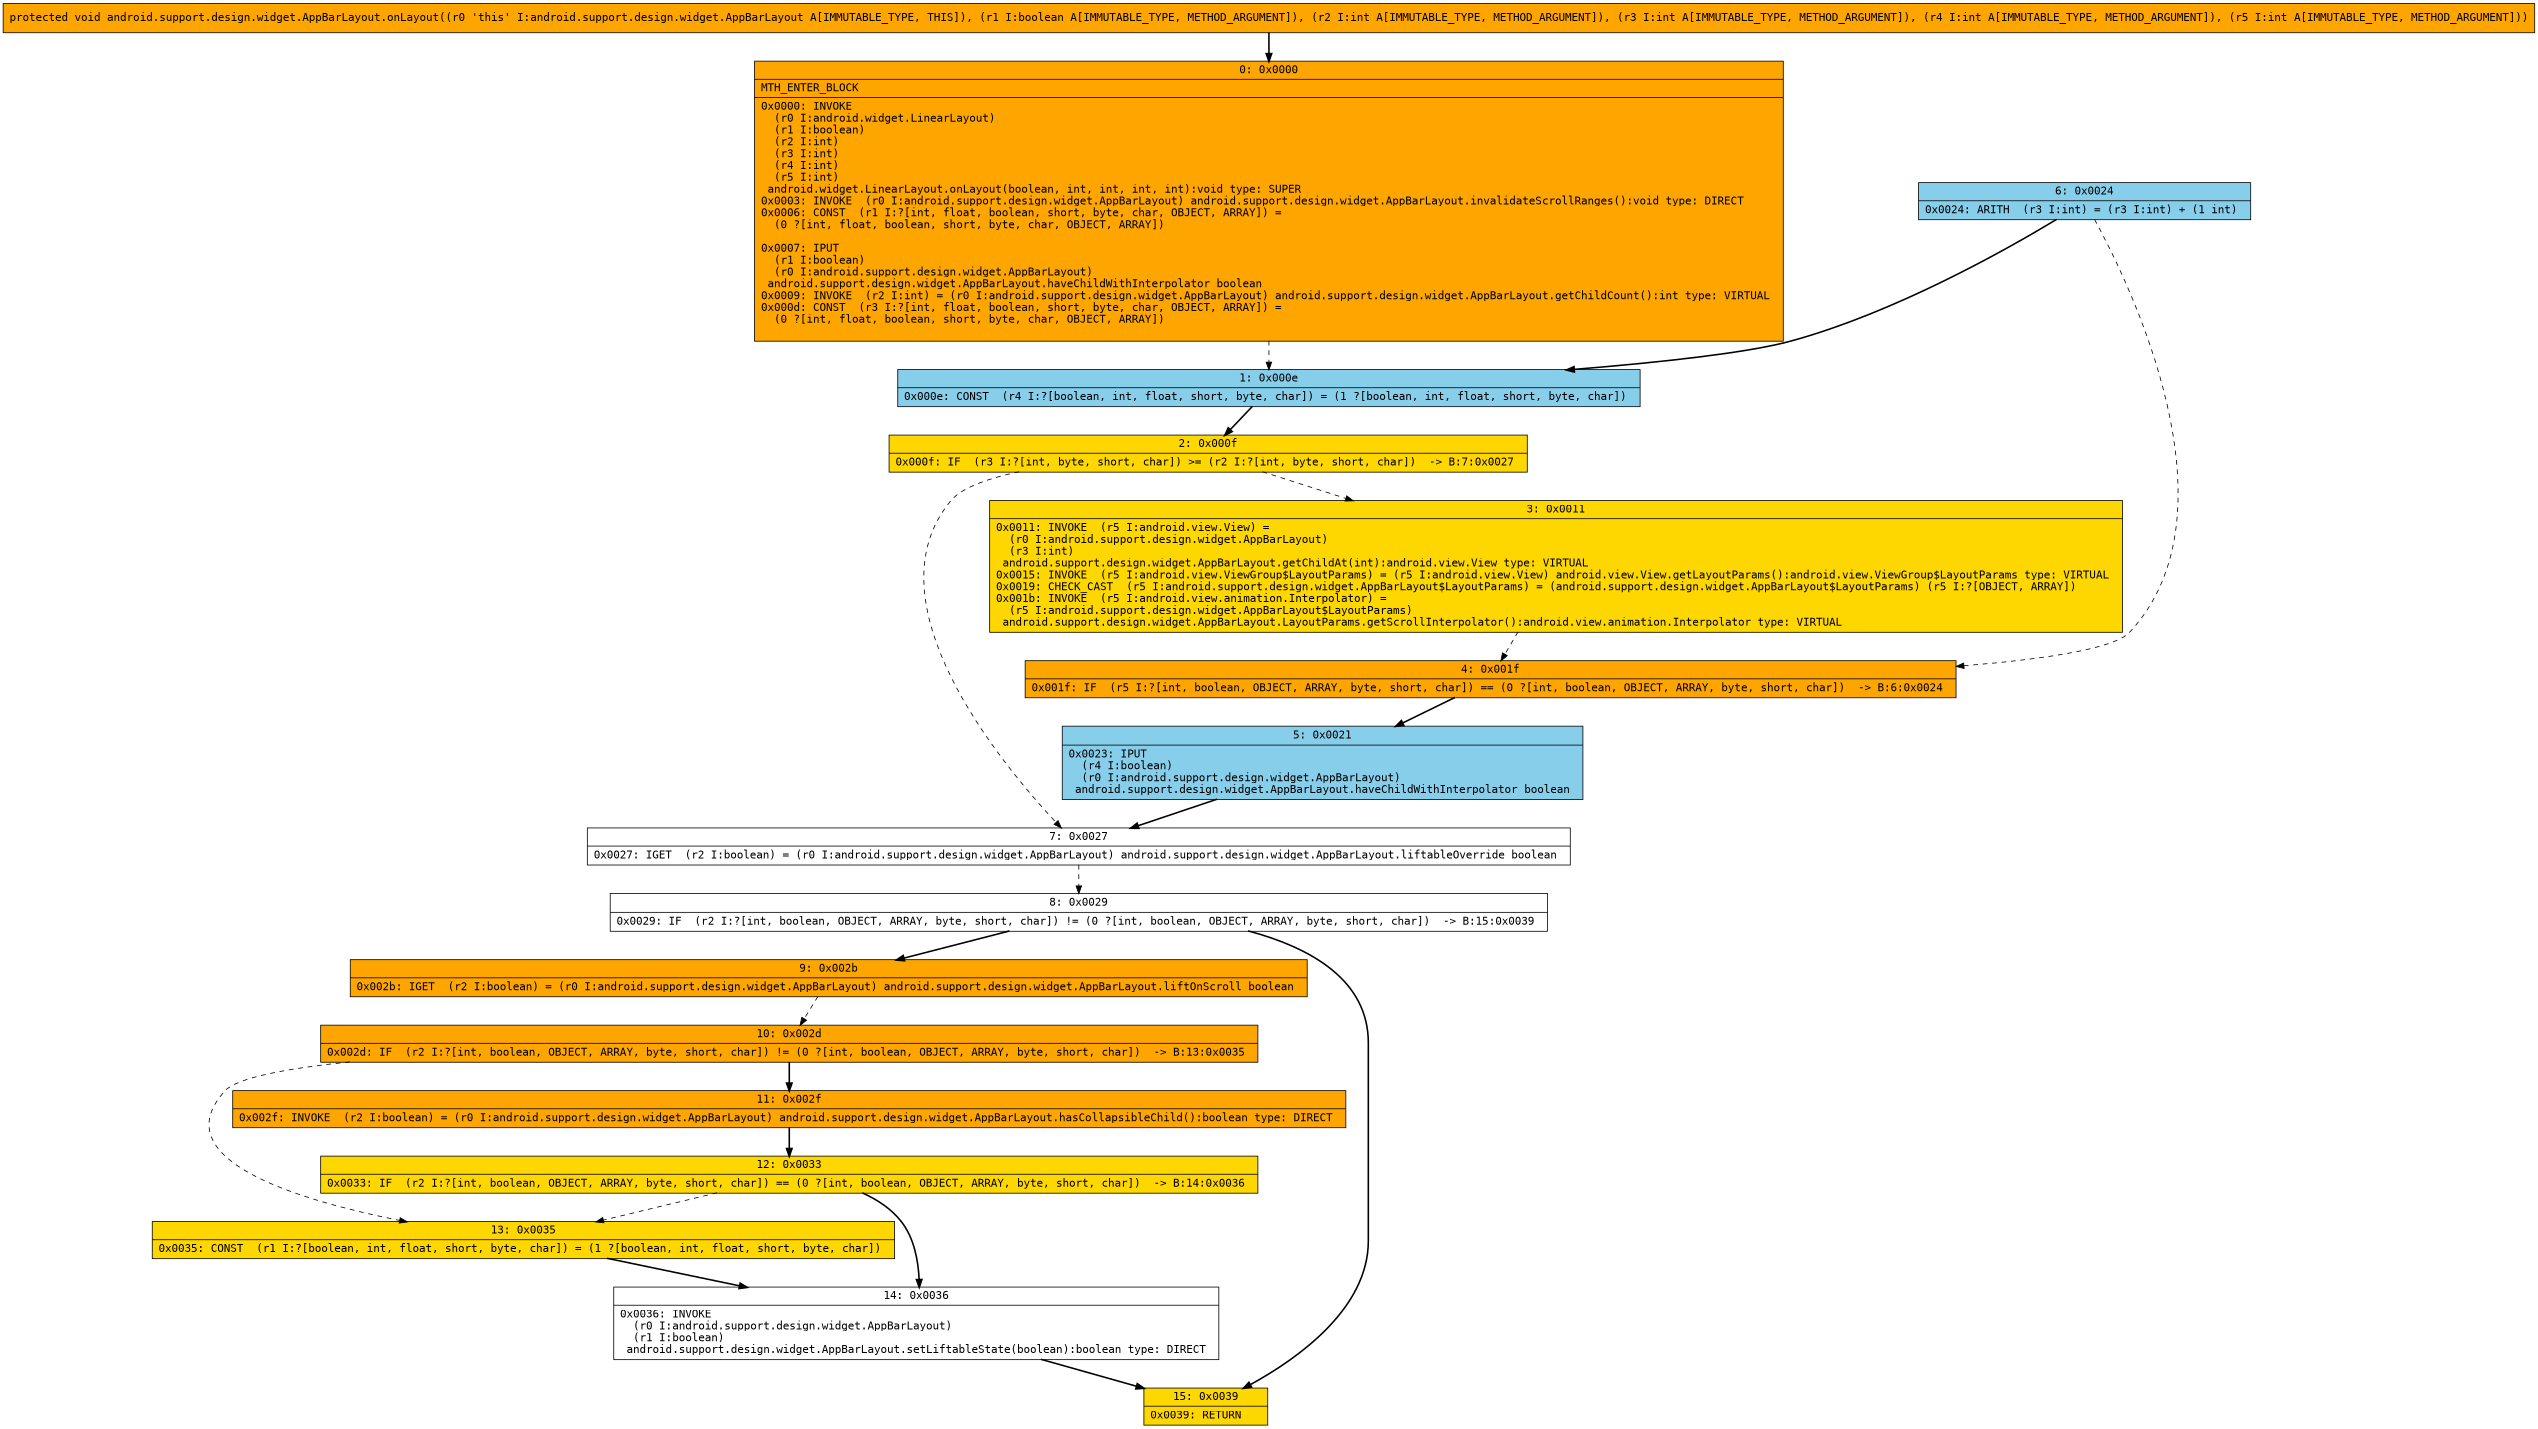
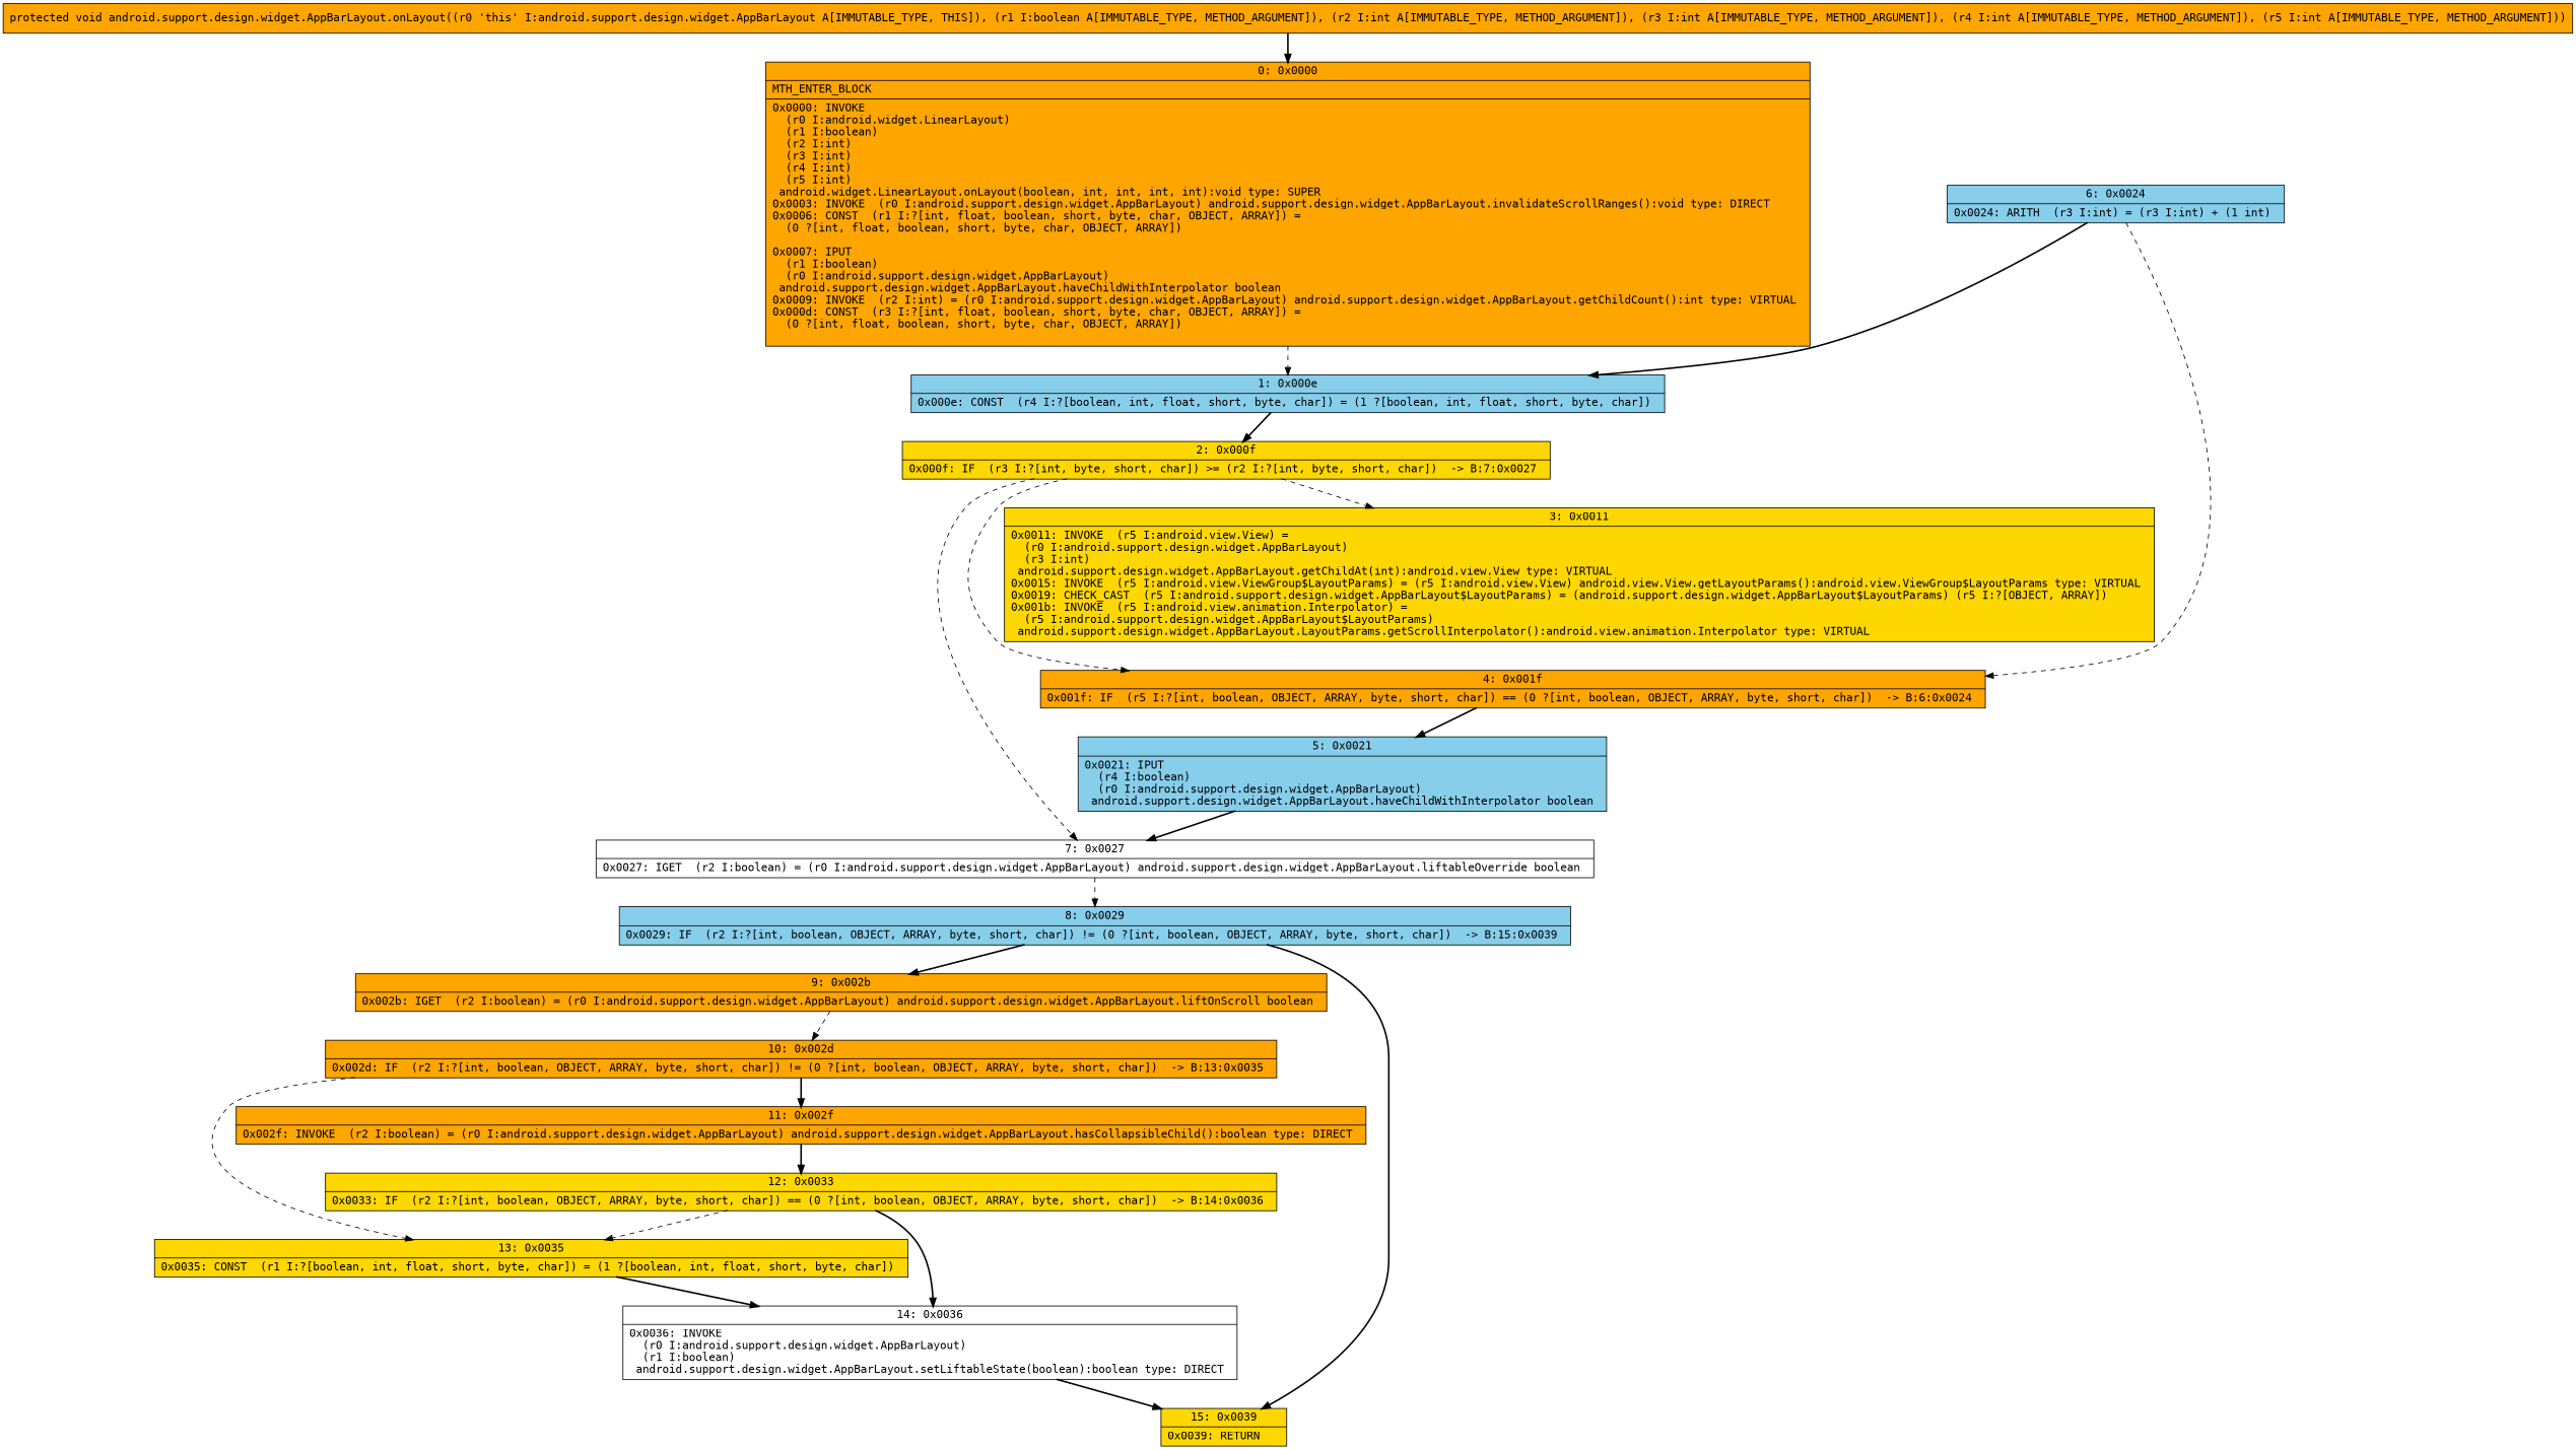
  digraph {
    fontname="DejaVu Sans Mono"
    node [fillcolor=orange fontname="DejaVu Sans Mono" shape=record style=filled]
    edge [fontname="DejaVu Sans Mono" style=bold]
    n1 [label="{0\:\ 0x0000|MTH_ENTER_BLOCK\l|0x0000: INVOKE  \l  (r0 I:android.widget.LinearLayout)\l  (r1 I:boolean)\l  (r2 I:int)\l  (r3 I:int)\l  (r4 I:int)\l  (r5 I:int)\l android.widget.LinearLayout.onLayout(boolean, int, int, int, int):void type: SUPER \l0x0003: INVOKE  (r0 I:android.support.design.widget.AppBarLayout) android.support.design.widget.AppBarLayout.invalidateScrollRanges():void type: DIRECT \l0x0006: CONST  (r1 I:?[int, float, boolean, short, byte, char, OBJECT, ARRAY]) = \l  (0 ?[int, float, boolean, short, byte, char, OBJECT, ARRAY])\l \l0x0007: IPUT  \l  (r1 I:boolean)\l  (r0 I:android.support.design.widget.AppBarLayout)\l android.support.design.widget.AppBarLayout.haveChildWithInterpolator boolean \l0x0009: INVOKE  (r2 I:int) = (r0 I:android.support.design.widget.AppBarLayout) android.support.design.widget.AppBarLayout.getChildCount():int type: VIRTUAL \l0x000d: CONST  (r3 I:?[int, float, boolean, short, byte, char, OBJECT, ARRAY]) = \l  (0 ?[int, float, boolean, short, byte, char, OBJECT, ARRAY])\l \l}"]
    n2 [fillcolor=skyblue label="{1\:\ 0x000e|0x000e: CONST  (r4 I:?[boolean, int, float, short, byte, char]) = (1 ?[boolean, int, float, short, byte, char]) \l}"]
    n3 [fillcolor=gold label="{2\:\ 0x000f|0x000f: IF  (r3 I:?[int, byte, short, char]) \>= (r2 I:?[int, byte, short, char])  \-\> B:7:0x0027 \l}"]
    n4 [fillcolor=gold label="{3\:\ 0x0011|0x0011: INVOKE  (r5 I:android.view.View) = \l  (r0 I:android.support.design.widget.AppBarLayout)\l  (r3 I:int)\l android.support.design.widget.AppBarLayout.getChildAt(int):android.view.View type: VIRTUAL \l0x0015: INVOKE  (r5 I:android.view.ViewGroup$LayoutParams) = (r5 I:android.view.View) android.view.View.getLayoutParams():android.view.ViewGroup$LayoutParams type: VIRTUAL \l0x0019: CHECK_CAST  (r5 I:android.support.design.widget.AppBarLayout$LayoutParams) = (android.support.design.widget.AppBarLayout$LayoutParams) (r5 I:?[OBJECT, ARRAY]) \l0x001b: INVOKE  (r5 I:android.view.animation.Interpolator) = \l  (r5 I:android.support.design.widget.AppBarLayout$LayoutParams)\l android.support.design.widget.AppBarLayout.LayoutParams.getScrollInterpolator():android.view.animation.Interpolator type: VIRTUAL \l}"]
    n5 [fillcolor=white label="{7\:\ 0x0027|0x0027: IGET  (r2 I:boolean) = (r0 I:android.support.design.widget.AppBarLayout) android.support.design.widget.AppBarLayout.liftableOverride boolean \l}"]
    n6 [label="{4\:\ 0x001f|0x001f: IF  (r5 I:?[int, boolean, OBJECT, ARRAY, byte, short, char]) == (0 ?[int, boolean, OBJECT, ARRAY, byte, short, char])  \-\> B:6:0x0024 \l}"]
-   n7 [fillcolor=white label="{8\:\ 0x0029|0x0029: IF  (r2 I:?[int, boolean, OBJECT, ARRAY, byte, short, char]) != (0 ?[int, boolean, OBJECT, ARRAY, byte, short, char])  \-\> B:15:0x0039 \l}"]
-   n8 [fillcolor=skyblue label="{5\:\ 0x0021|0x0023: IPUT  \l  (r4 I:boolean)\l  (r0 I:android.support.design.widget.AppBarLayout)\l android.support.design.widget.AppBarLayout.haveChildWithInterpolator boolean \l}"]
+   n7 [fillcolor=skyblue label="{8\:\ 0x0029|0x0029: IF  (r2 I:?[int, boolean, OBJECT, ARRAY, byte, short, char]) != (0 ?[int, boolean, OBJECT, ARRAY, byte, short, char])  \-\> B:15:0x0039 \l}"]
+   n8 [fillcolor=skyblue label="{5\:\ 0x0021|0x0021: IPUT  \l  (r4 I:boolean)\l  (r0 I:android.support.design.widget.AppBarLayout)\l android.support.design.widget.AppBarLayout.haveChildWithInterpolator boolean \l}"]
    n9 [fillcolor=skyblue label="{6\:\ 0x0024|0x0024: ARITH  (r3 I:int) = (r3 I:int) + (1 int) \l}"]
    n10 [label="{9\:\ 0x002b|0x002b: IGET  (r2 I:boolean) = (r0 I:android.support.design.widget.AppBarLayout) android.support.design.widget.AppBarLayout.liftOnScroll boolean \l}"]
    n11 [fillcolor=gold label="{15\:\ 0x0039|0x0039: RETURN   \l}"]
    n12 [label="{10\:\ 0x002d|0x002d: IF  (r2 I:?[int, boolean, OBJECT, ARRAY, byte, short, char]) != (0 ?[int, boolean, OBJECT, ARRAY, byte, short, char])  \-\> B:13:0x0035 \l}"]
    n13 [label="{11\:\ 0x002f|0x002f: INVOKE  (r2 I:boolean) = (r0 I:android.support.design.widget.AppBarLayout) android.support.design.widget.AppBarLayout.hasCollapsibleChild():boolean type: DIRECT \l}"]
    n14 [fillcolor=gold label="{13\:\ 0x0035|0x0035: CONST  (r1 I:?[boolean, int, float, short, byte, char]) = (1 ?[boolean, int, float, short, byte, char]) \l}"]
    n15 [fillcolor=gold label="{12\:\ 0x0033|0x0033: IF  (r2 I:?[int, boolean, OBJECT, ARRAY, byte, short, char]) == (0 ?[int, boolean, OBJECT, ARRAY, byte, short, char])  \-\> B:14:0x0036 \l}"]
    n16 [fillcolor=white label="{14\:\ 0x0036|0x0036: INVOKE  \l  (r0 I:android.support.design.widget.AppBarLayout)\l  (r1 I:boolean)\l android.support.design.widget.AppBarLayout.setLiftableState(boolean):boolean type: DIRECT \l}"]
    n17 [label="{protected void android.support.design.widget.AppBarLayout.onLayout((r0 'this' I:android.support.design.widget.AppBarLayout A[IMMUTABLE_TYPE, THIS]), (r1 I:boolean A[IMMUTABLE_TYPE, METHOD_ARGUMENT]), (r2 I:int A[IMMUTABLE_TYPE, METHOD_ARGUMENT]), (r3 I:int A[IMMUTABLE_TYPE, METHOD_ARGUMENT]), (r4 I:int A[IMMUTABLE_TYPE, METHOD_ARGUMENT]), (r5 I:int A[IMMUTABLE_TYPE, METHOD_ARGUMENT])) }"]
    n1 -> n2 [style=dashed]
    n2 -> n3
    n3 -> n4 [style=dashed]
    n3 -> n5 [style=dashed]
-   n4 -> n6 [style=dashed]
+   n3 -> n6 [style=dashed]
    n5 -> n7 [style=dashed]
    n6 -> n8
    n7 -> n10
    n7 -> n11
    n8 -> n5
    n9 -> n2
    n9 -> n6 [style=dashed]
    n10 -> n12 [style=dashed]
    n12 -> n13
    n12 -> n14 [style=dashed]
    n13 -> n15
    n14 -> n16
    n15 -> n14 [style=dashed]
    n15 -> n16
    n16 -> n11
    n17 -> n1
  }
